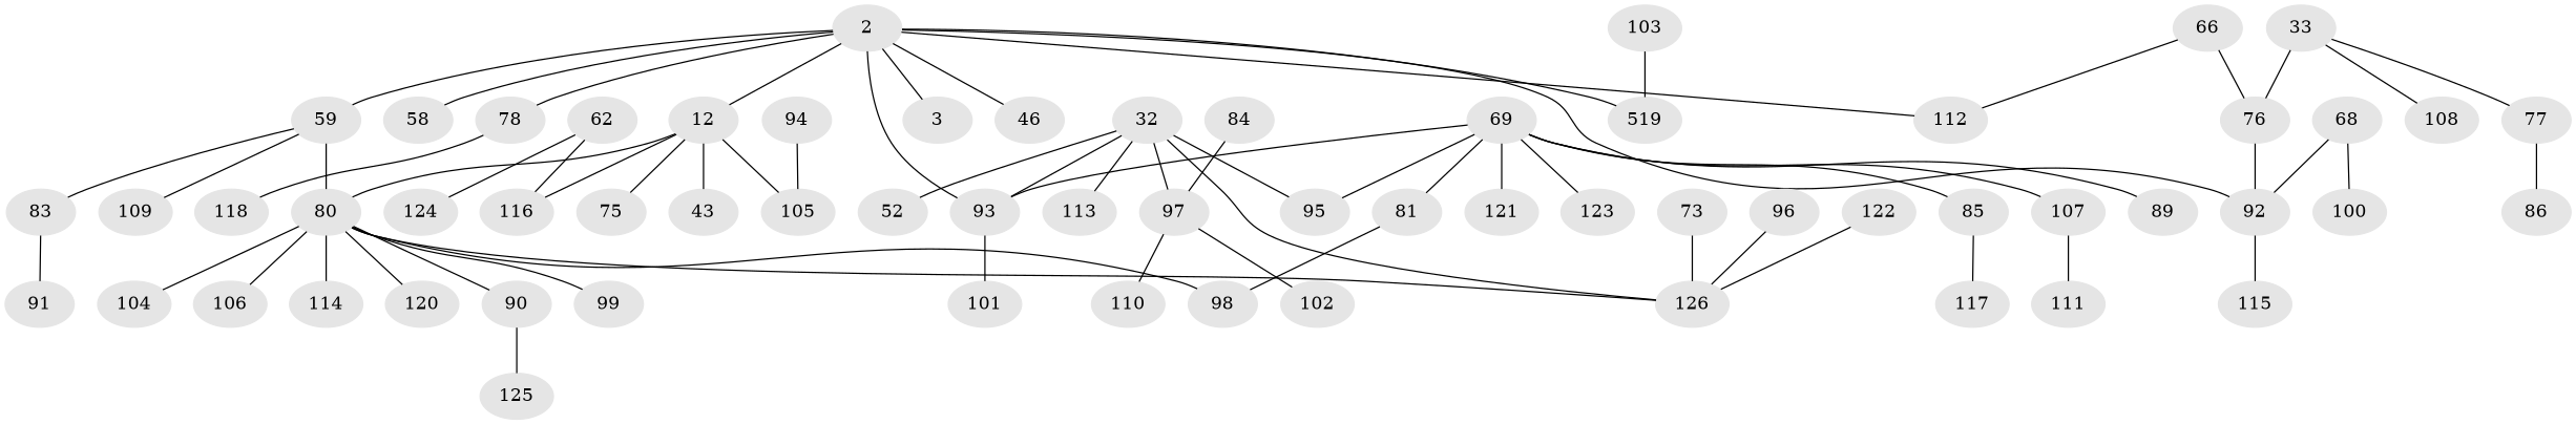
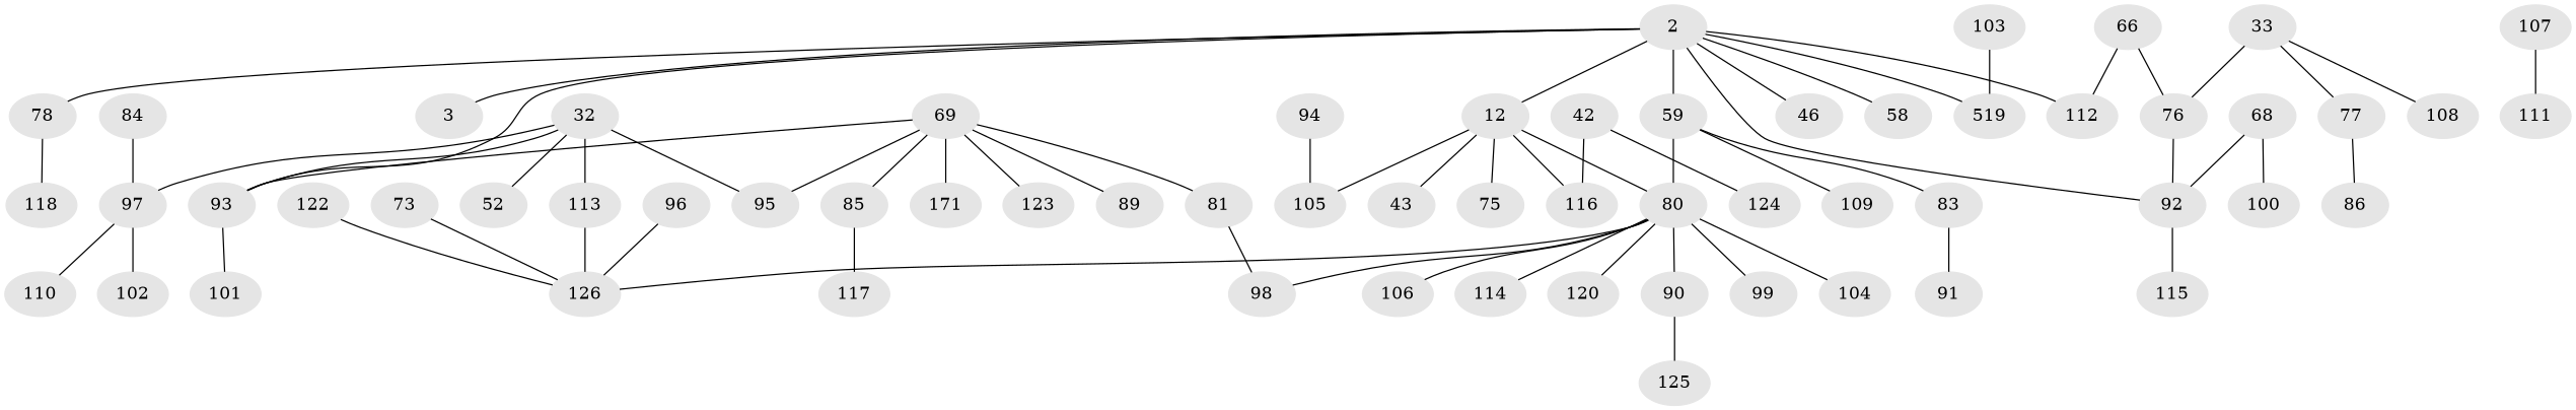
  graph {
    node [color=gray90 style=filled]
    2
    3
    12 [super="+4"]
    46
    58
    59 [super="+45"]
    78 [super="+64"]
    92 [super="+87+79+67"]
    93 [super="+39+44"]
    112 [super="+56+61"]
    n11 [label=519 super="+36"]
    43
    75
    80 [super="+30+50+72+65+48"]
    105 [super="+74"]
    116 [super="+55+60"]
    83
    109
    118
    115
    101
    126 [super="+70+71"]
    90
    98
    99
    104
    106
    114
    120
    32 [super="+19"]
    52
    95 [super="+88"]
    97 [super="+51"]
    113
    102
    110
    33 [super="+26"]
    76 [super="+23"]
    77
    108 [super="+41"]
    86
    91
-   62
+   62 [label=42]
    124
    66 [super="+40"]
    68
    100
    69 [super="+57"]
    81
    85
    89
    107
-   121
+   121 [label=171]
    123
    117
    111
    73
    125
    84
    94
    96
    103
    122
    2 -- 3
    2 -- 12 [weight=2]
    2 -- 46
    2 -- 58
    2 -- 59
    2 -- 78
    2 -- 92
    2 -- 93
    2 -- 112
    2 -- n11
    12 -- 43
    12 -- 75
    12 -- 80
    12 -- 105
    12 -- 116
    59 -- 80 [weight=3]
    59 -- 83
    59 -- 109
    78 -- 118
    92 -- 115
    93 -- 101
    80 -- 126
    80 -- 90
    80 -- 98
    80 -- 99
    80 -- 104
    80 -- 106
    80 -- 114
    80 -- 120
    83 -- 91
    90 -- 125
    32 -- 93
-   32 -- 126
+   113 -- 126
    32 -- 52
    32 -- 95 [weight=2]
    32 -- 97
    32 -- 113
    97 -- 102
    97 -- 110
    33 -- 76 [weight=2]
    33 -- 77
    33 -- 108
    76 -- 92 [weight=2]
    77 -- 86
    62 -- 116
    62 -- 124
    66 -- 112
    66 -- 76
    68 -- 92
    68 -- 100
    69 -- 93
    69 -- 95
    69 -- 81
    69 -- 85
    69 -- 89
-   69 -- 107
    69 -- 121
    69 -- 123
    81 -- 98
    85 -- 117
    107 -- 111
    73 -- 126
    84 -- 97
    94 -- 105
    96 -- 126
    103 -- n11
    122 -- 126
  }
